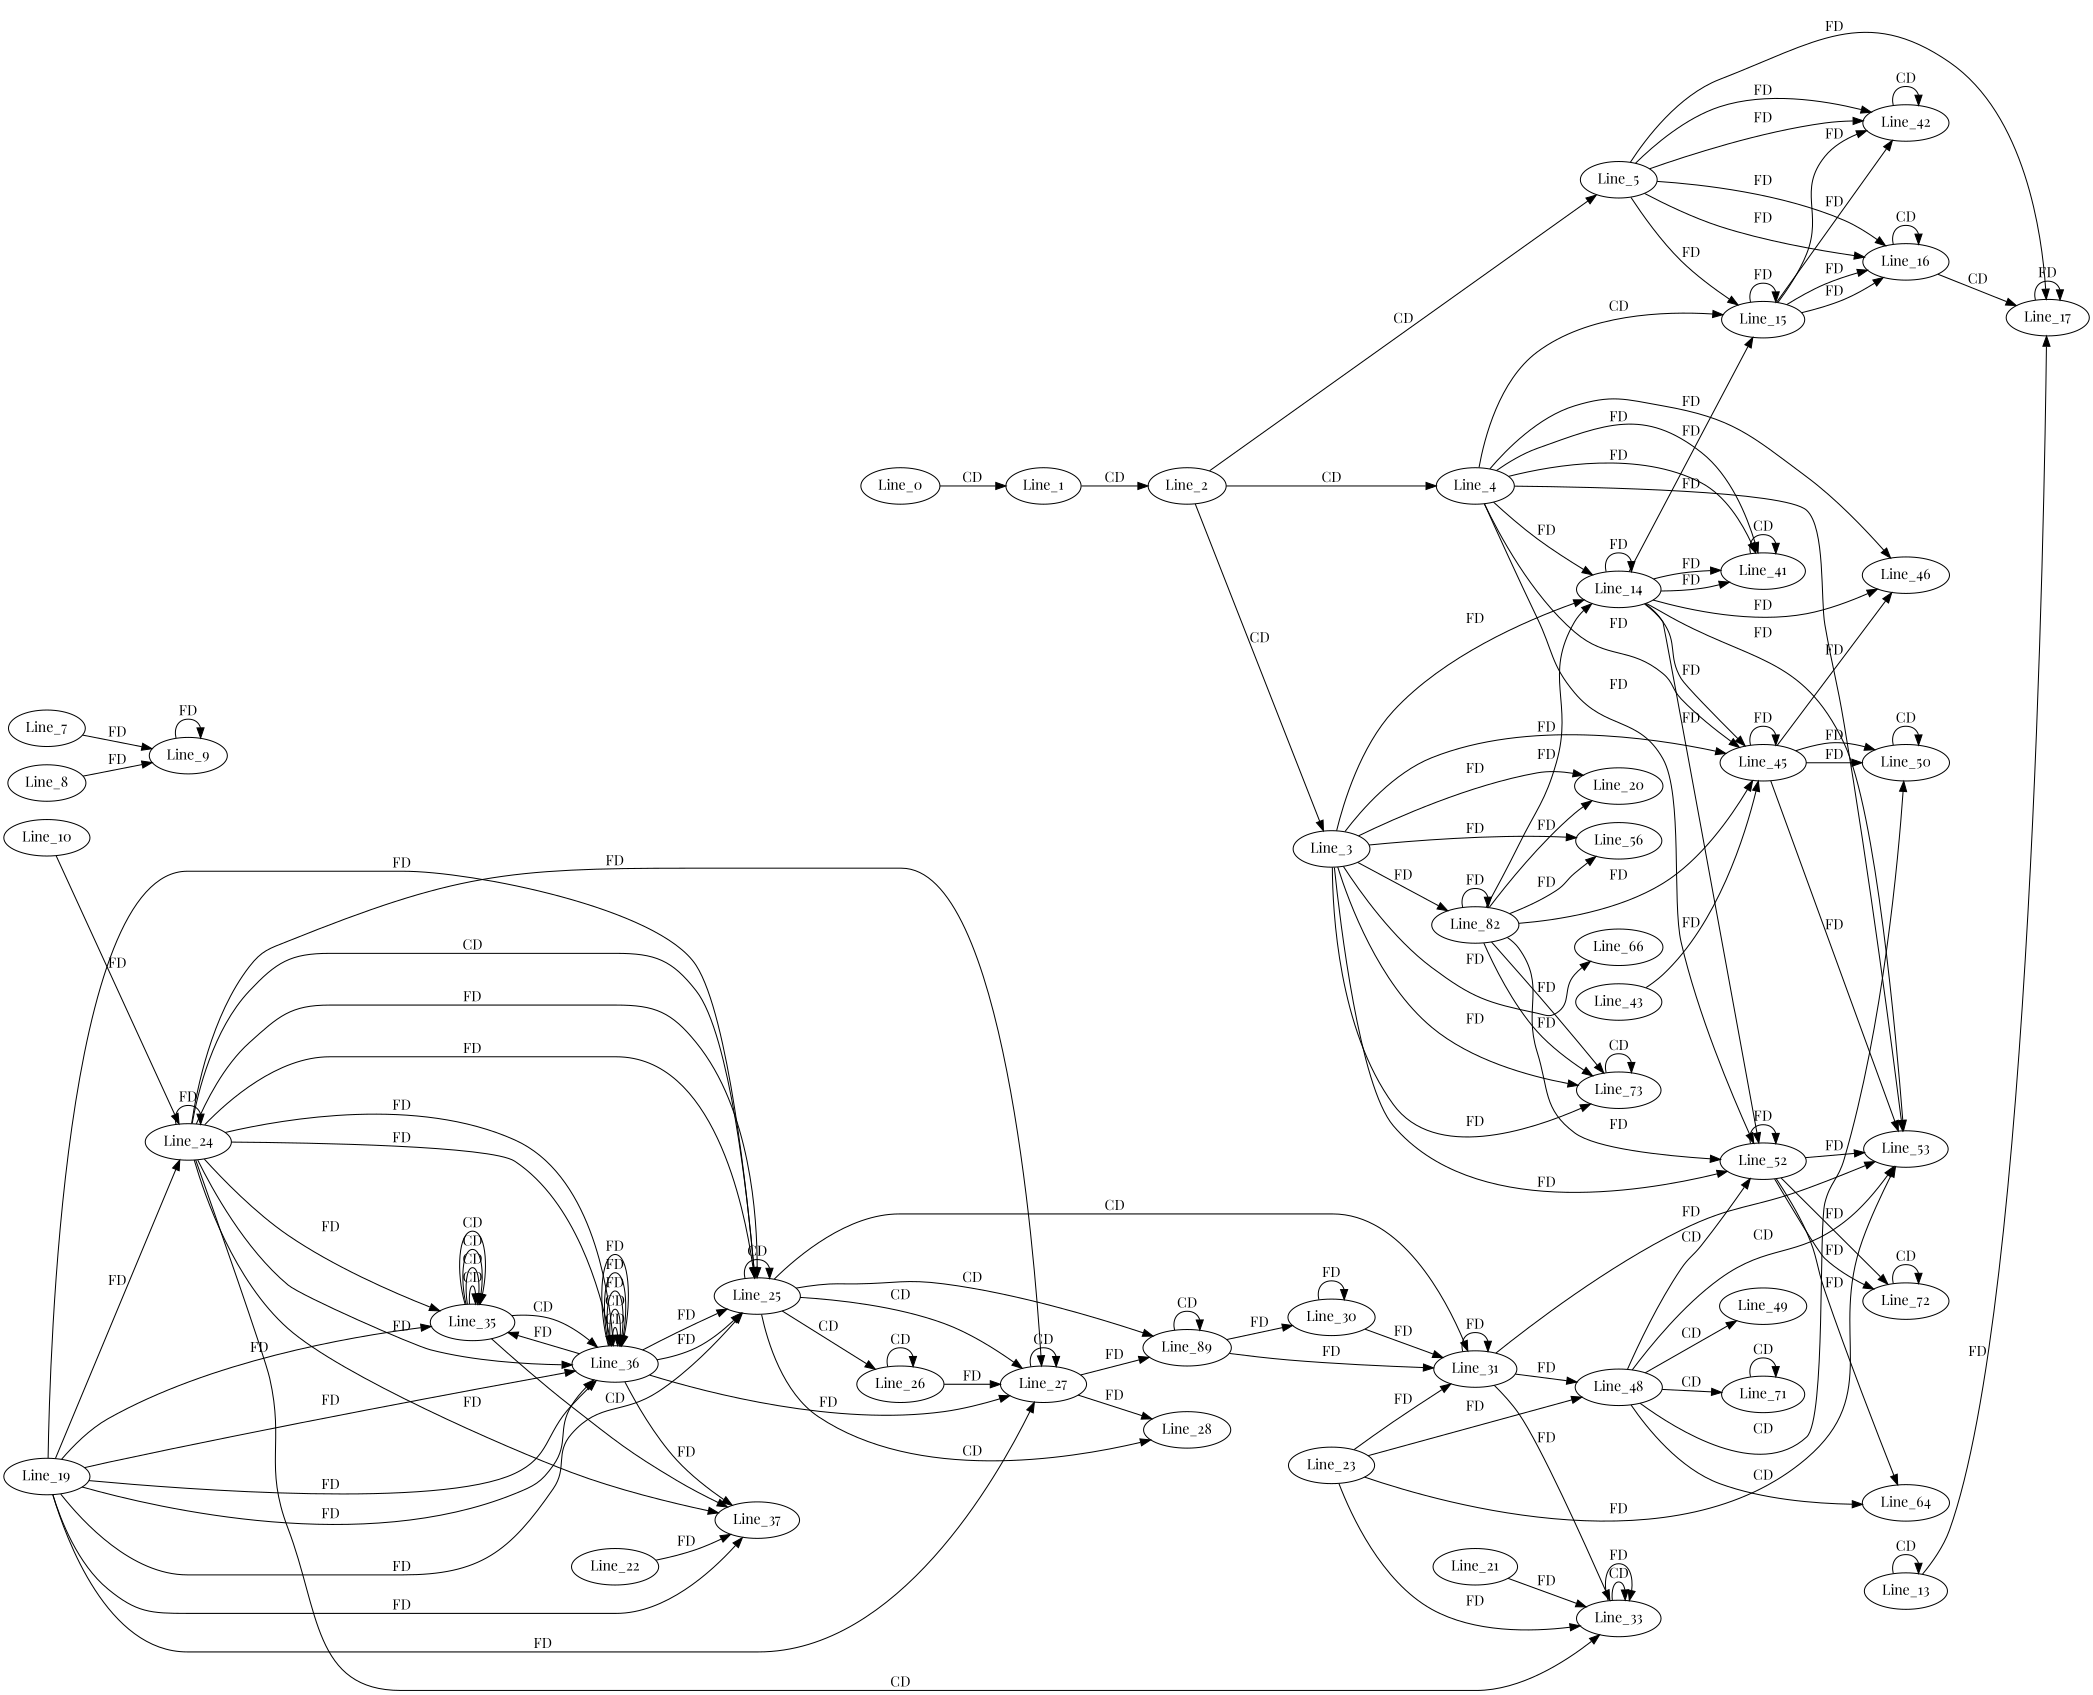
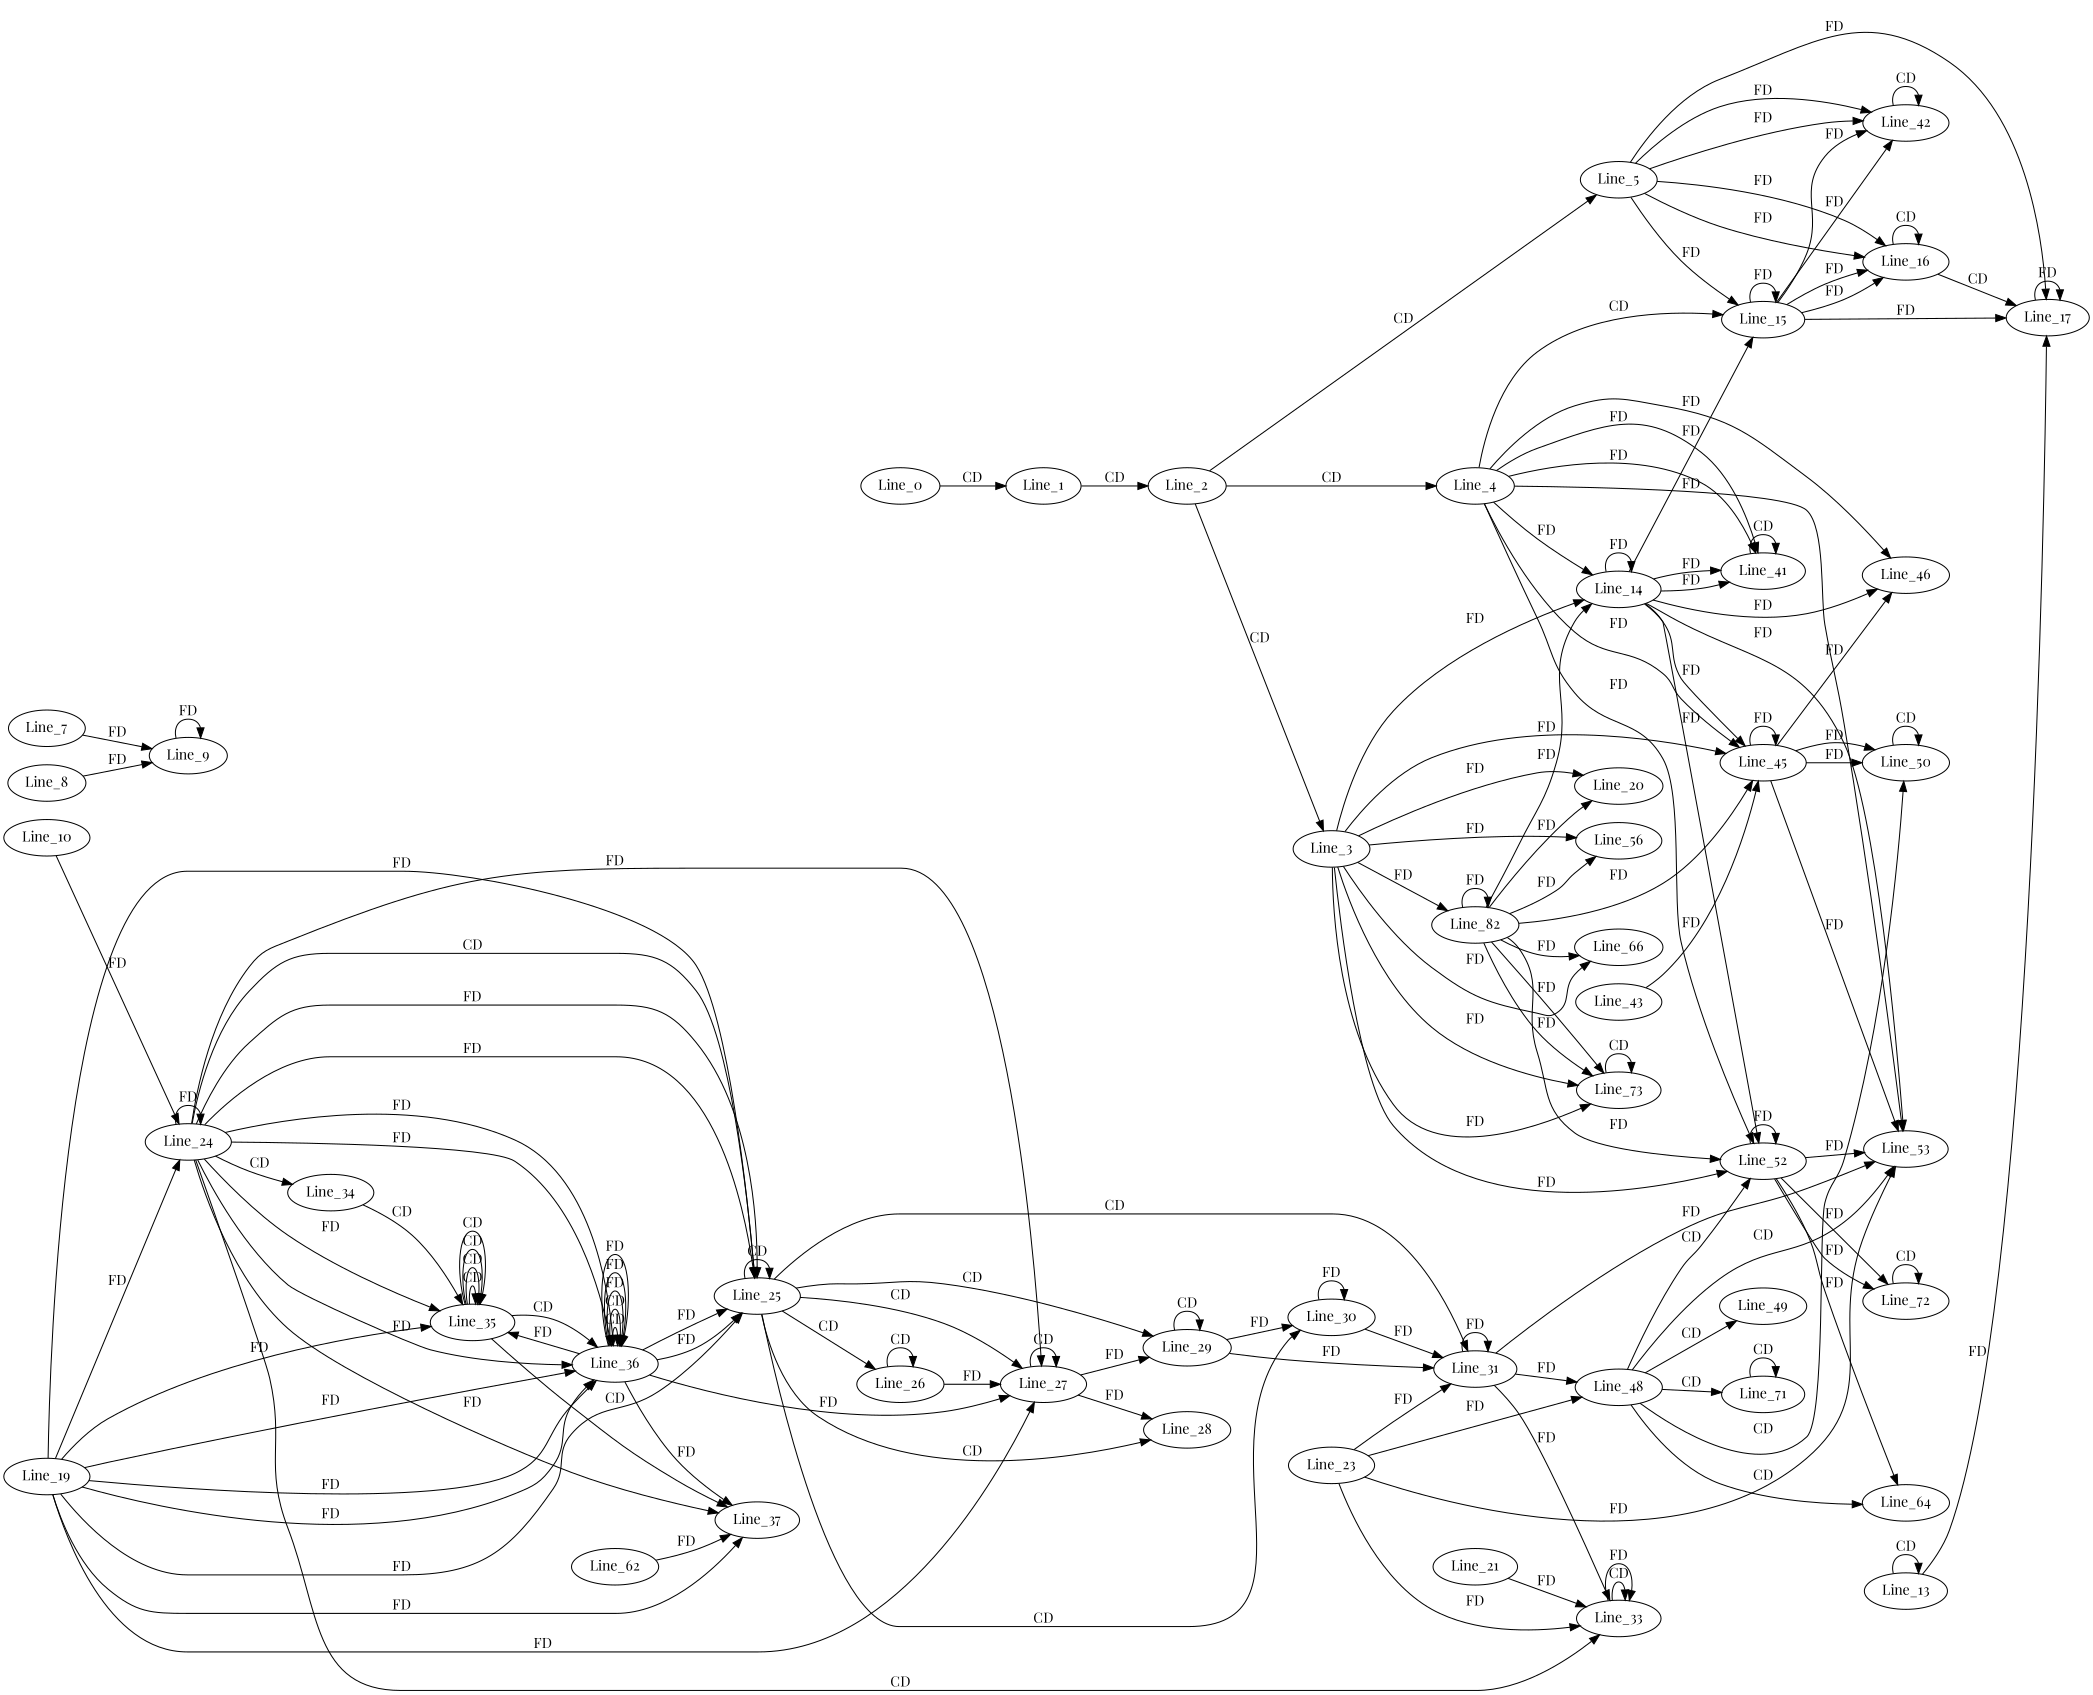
  digraph {
    fontname="Playfair Display"
    rankdir=LR
    node [fontname="Playfair Display"]
    edge [fontname="Playfair Display"]
    Line_0
    Line_1
    Line_2
    Line_3
    Line_4
    Line_5
    n7 [label=Line_82]
    Line_14
    Line_20
    Line_45
    Line_52
    Line_56
    Line_66
    Line_73
    Line_15
    Line_41
    Line_46
    Line_53
    Line_16
    Line_17
    Line_42
    Line_50
    n23 [label=Line_64]
    Line_72
    Line_7
    Line_9
    Line_8
    Line_13
    Line_24
    Line_25
    Line_27
    Line_33
+   Line_34
    Line_35
    Line_36
    Line_37
    Line_26
    Line_28
-   Line_29 [label=Line_89]
+   Line_29
    Line_30
    Line_31
    Line_19
    Line_10
    Line_48
    Line_49
    n46 [label=Line_71]
    Line_23
    Line_21
-   Line_22
+   Line_22 [label=Line_62]
    Line_43
    Line_0 -> Line_1 [label=CD]
    Line_1 -> Line_2 [label=CD]
    Line_2 -> Line_3 [label=CD]
    Line_2 -> Line_4 [label=CD]
    Line_2 -> Line_5 [label=CD]
    Line_3 -> n7 [label=FD]
    Line_3 -> Line_14 [label=FD]
    Line_3 -> Line_20 [label=FD]
    Line_3 -> Line_45 [label=FD]
    Line_3 -> Line_52 [label=FD]
    Line_3 -> Line_56 [label=FD]
    Line_3 -> Line_66 [label=FD]
    Line_3 -> Line_73 [label=FD]
    Line_3 -> Line_73 [label=FD]
    Line_4 -> Line_14 [label=FD]
    Line_4 -> Line_45 [label=FD]
    Line_4 -> Line_52 [label=FD]
    Line_4 -> Line_15 [label=CD]
    Line_4 -> Line_41 [label=FD]
    Line_4 -> Line_41 [label=FD]
    Line_4 -> Line_46 [label=FD]
    Line_4 -> Line_53 [label=FD]
    Line_5 -> Line_15 [label=FD]
    Line_5 -> Line_16 [label=FD]
    Line_5 -> Line_16 [label=FD]
    Line_5 -> Line_17 [label=FD]
    Line_5 -> Line_42 [label=FD]
    Line_5 -> Line_42 [label=FD]
    n7 -> n7 [label=FD]
    n7 -> Line_14 [label=FD]
    n7 -> Line_20 [label=FD]
    n7 -> Line_45 [label=FD]
    n7 -> Line_52 [label=FD]
    n7 -> Line_56 [label=FD]
+   n7 -> Line_66 [label=FD]
    n7 -> Line_73 [label=FD]
    n7 -> Line_73 [label=FD]
    Line_14 -> Line_14 [label=FD]
    Line_14 -> Line_45 [label=FD]
    Line_14 -> Line_52 [label=FD]
    Line_14 -> Line_15 [label=FD]
    Line_14 -> Line_41 [label=FD]
    Line_14 -> Line_41 [label=FD]
    Line_14 -> Line_46 [label=FD]
    Line_14 -> Line_53 [label=FD]
    Line_45 -> Line_45 [label=FD]
    Line_45 -> Line_46 [label=FD]
    Line_45 -> Line_53 [label=FD]
    Line_45 -> Line_50 [label=FD]
    Line_45 -> Line_50 [label=FD]
    Line_52 -> Line_52 [label=FD]
    Line_52 -> Line_53 [label=FD]
    Line_52 -> n23 [label=FD]
    Line_52 -> Line_72 [label=FD]
    Line_52 -> Line_72 [label=FD]
    Line_73 -> Line_73 [label=CD]
    Line_15 -> Line_15 [label=FD]
    Line_15 -> Line_16 [label=FD]
    Line_15 -> Line_16 [label=FD]
+   Line_15 -> Line_17 [label=FD]
    Line_15 -> Line_42 [label=FD]
    Line_15 -> Line_42 [label=FD]
    Line_41 -> Line_41 [label=CD]
    Line_16 -> Line_16 [label=CD]
    Line_16 -> Line_17 [label=CD]
    Line_17 -> Line_17 [label=FD]
    Line_42 -> Line_42 [label=CD]
    Line_50 -> Line_50 [label=CD]
    Line_72 -> Line_72 [label=CD]
    Line_7 -> Line_9 [label=FD]
    Line_9 -> Line_9 [label=FD]
    Line_8 -> Line_9 [label=FD]
    Line_13 -> Line_17 [label=FD]
    Line_13 -> Line_13 [label=CD]
    Line_24 -> Line_24 [label=FD]
    Line_24 -> Line_25 [label=CD]
    Line_24 -> Line_25 [label=FD]
    Line_24 -> Line_25 [label=FD]
    Line_24 -> Line_27 [label=FD]
    Line_24 -> Line_33 [label=CD]
+   Line_24 -> Line_34 [label=CD]
    Line_24 -> Line_35 [label=FD]
    Line_24 -> Line_36 [label=FD]
    Line_24 -> Line_36 [label=FD]
    Line_24 -> Line_36 [label=FD]
    Line_24 -> Line_37 [label=FD]
    Line_25 -> Line_25 [label=CD]
    Line_25 -> Line_27 [label=CD]
    Line_25 -> Line_26 [label=CD]
    Line_25 -> Line_28 [label=CD]
    Line_25 -> Line_29 [label=CD]
+   Line_25 -> Line_30 [label=CD]
    Line_25 -> Line_31 [label=CD]
    Line_27 -> Line_27 [label=CD]
    Line_27 -> Line_28 [label=FD]
    Line_27 -> Line_29 [label=FD]
    Line_33 -> Line_33 [label=CD]
    Line_33 -> Line_33 [label=FD]
+   Line_34 -> Line_35 [label=CD]
    Line_35 -> Line_35 [label=CD]
    Line_35 -> Line_35 [label=CD]
    Line_35 -> Line_35 [label=CD]
    Line_35 -> Line_35 [label=CD]
    Line_35 -> Line_36 [label=CD]
    Line_35 -> Line_37 [label=CD]
    Line_36 -> Line_25 [label=FD]
    Line_36 -> Line_25 [label=FD]
    Line_36 -> Line_27 [label=FD]
    Line_36 -> Line_35 [label=FD]
    Line_36 -> Line_36 [label=CD]
    Line_36 -> Line_36 [label=CD]
    Line_36 -> Line_36 [label=FD]
    Line_36 -> Line_36 [label=FD]
    Line_36 -> Line_36 [label=FD]
    Line_36 -> Line_37 [label=FD]
    Line_26 -> Line_27 [label=FD]
    Line_26 -> Line_26 [label=CD]
    Line_29 -> Line_29 [label=CD]
    Line_29 -> Line_30 [label=FD]
    Line_29 -> Line_31 [label=FD]
    Line_30 -> Line_30 [label=FD]
    Line_30 -> Line_31 [label=FD]
    Line_31 -> Line_53 [label=FD]
    Line_31 -> Line_33 [label=FD]
    Line_31 -> Line_31 [label=FD]
    Line_31 -> Line_48 [label=FD]
    Line_19 -> Line_24 [label=FD]
    Line_19 -> Line_25 [label=FD]
    Line_19 -> Line_25 [label=FD]
    Line_19 -> Line_27 [label=FD]
    Line_19 -> Line_35 [label=FD]
    Line_19 -> Line_36 [label=FD]
    Line_19 -> Line_36 [label=FD]
    Line_19 -> Line_36 [label=FD]
    Line_19 -> Line_37 [label=FD]
    Line_10 -> Line_24 [label=FD]
    Line_48 -> Line_52 [label=CD]
    Line_48 -> Line_53 [label=CD]
    Line_48 -> Line_50 [label=CD]
    Line_48 -> n23 [label=CD]
    Line_48 -> Line_49 [label=CD]
    Line_48 -> n46 [label=CD]
    n46 -> n46 [label=CD]
    Line_23 -> Line_53 [label=FD]
    Line_23 -> Line_33 [label=FD]
    Line_23 -> Line_31 [label=FD]
    Line_23 -> Line_48 [label=FD]
    Line_21 -> Line_33 [label=FD]
    Line_22 -> Line_37 [label=FD]
    Line_43 -> Line_45 [label=FD]
  }
